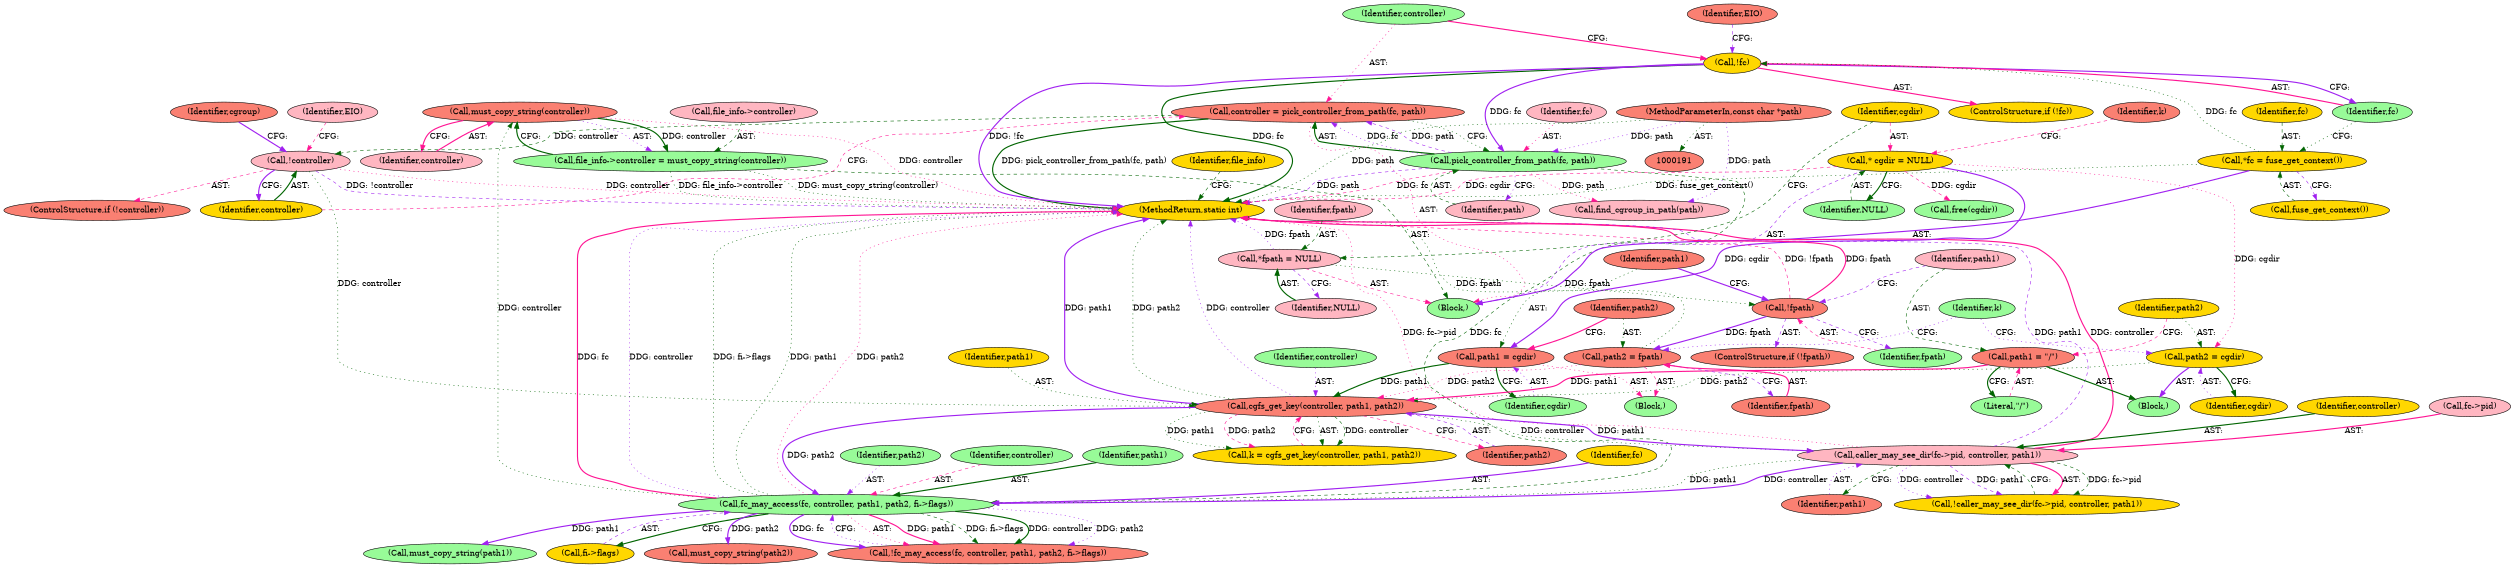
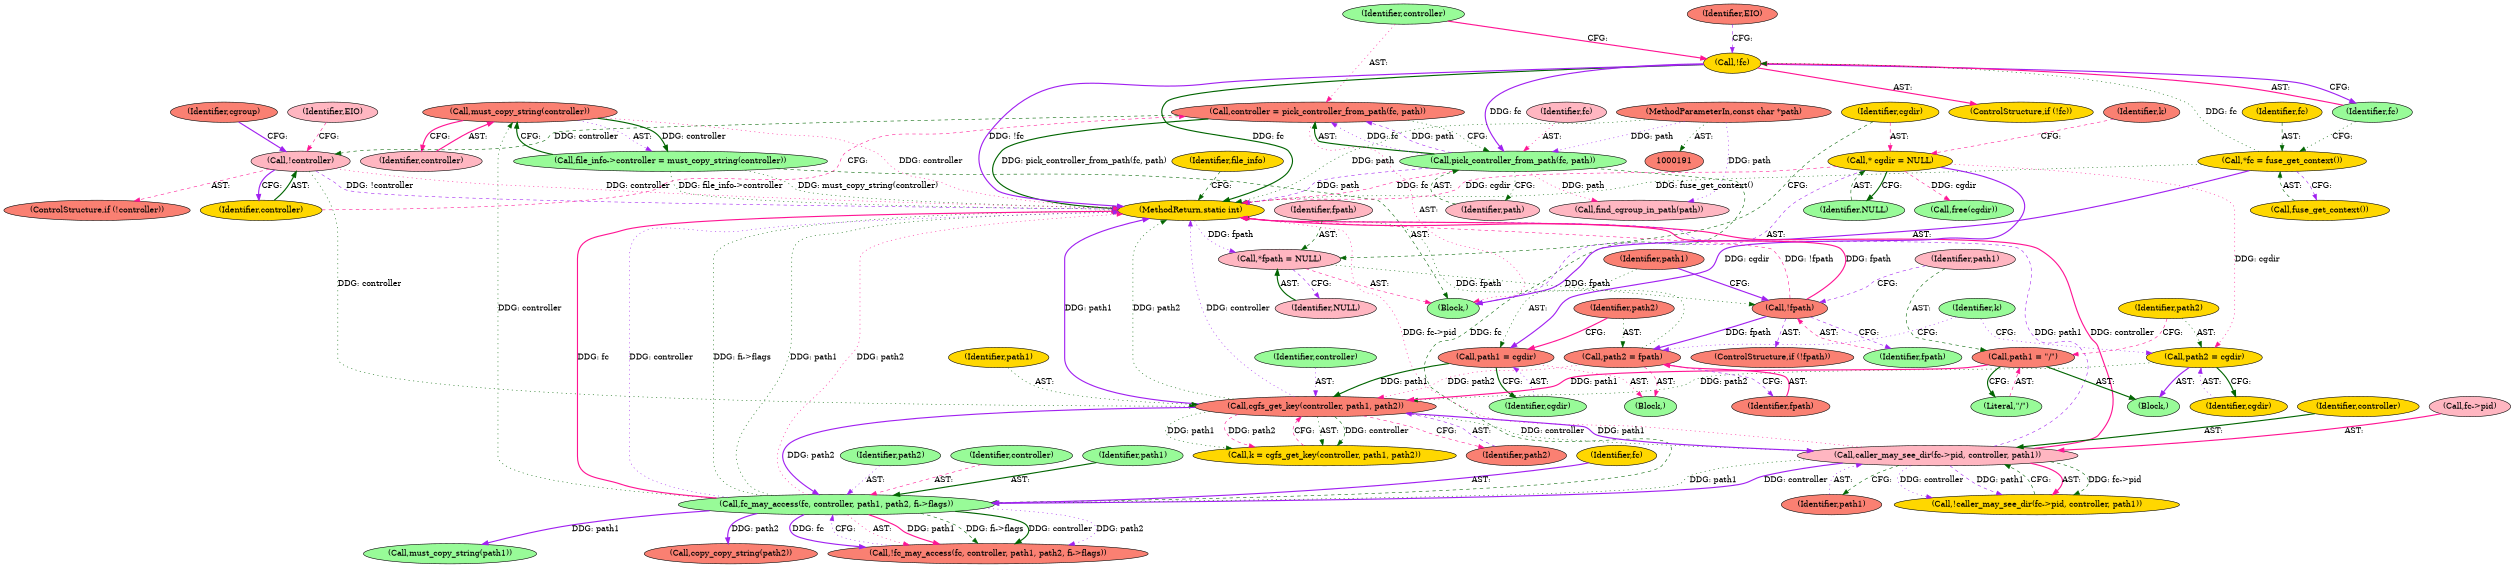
  digraph {
    node [fillcolor=salmon style=filled]
    edge [color=darkgreen style=dotted]
    n1 [label="(Call,must_copy_string(controller))"]
    n2 [fillcolor=palegreen label="(Call,file_info->controller = must_copy_string(controller))"]
    n3 [fillcolor=gold label="(MethodReturn,static int)"]
    n4 [fillcolor=lightpink label="(Identifier,controller)"]
    n5 [fillcolor=palegreen label="(Block,)"]
    n6 [fillcolor=palegreen label="(Call,fc_may_access(fc, controller, path1, path2, fi->flags))"]
    n7 [fillcolor=palegreen label="(Call,must_copy_string(path1))"]
-   n8 [fillcolor=gold label="(Call,fi->flags)"]
-   n9 [label="(Call,must_copy_string(path2))"]
+   n9 [label="(Call,copy_copy_string(path2))"]
    n10 [label="(Call,!fc_may_access(fc, controller, path1, path2, fi->flags))"]
    n11 [fillcolor=palegreen label="(Call,pick_controller_from_path(fc, path))"]
    n12 [label="(Call,controller = pick_controller_from_path(fc, path))"]
    n13 [fillcolor=lightpink label="(Call,find_cgroup_in_path(path))"]
    n14 [fillcolor=lightpink label="(Identifier,path)"]
    n15 [fillcolor=lightpink label="(Call,!controller)"]
    n16 [fillcolor=gold label="(Call,!fc)"]
    n17 [fillcolor=palegreen label="(Identifier,fc)"]
    n18 [fillcolor=gold label="(ControlStructure,if (!fc))"]
    n19 [fillcolor=gold label="(Call,*fc = fuse_get_context())"]
    n20 [fillcolor=gold label="(Call,fuse_get_context())"]
    n21 [label="(MethodParameterIn,const char *path)"]
    n22 [label=1000191]
    n23 [fillcolor=lightpink label="(Call,caller_may_see_dir(fc->pid, controller, path1))"]
    n24 [fillcolor=gold label="(Call,!caller_may_see_dir(fc->pid, controller, path1))"]
    n25 [label="(Identifier,path1)"]
    n26 [label="(Call,cgfs_get_key(controller, path1, path2))"]
    n27 [fillcolor=gold label="(Call,k = cgfs_get_key(controller, path1, path2))"]
    n28 [label="(Identifier,path2)"]
    n29 [label="(ControlStructure,if (!controller))"]
    n30 [fillcolor=gold label="(Identifier,controller)"]
    n31 [label="(Call,path1 = cgdir)"]
    n32 [fillcolor=palegreen label="(Identifier,cgdir)"]
    n33 [fillcolor=palegreen label="(Block,)"]
    n34 [fillcolor=gold label="(Call,* cgdir = NULL)"]
    n35 [fillcolor=gold label="(Call,path2 = cgdir)"]
    n36 [fillcolor=palegreen label="(Identifier,NULL)"]
    n37 [fillcolor=palegreen label="(Call,free(cgdir))"]
    n38 [fillcolor=palegreen label="(Block,)"]
    n39 [fillcolor=gold label="(Identifier,cgdir)"]
    n40 [label="(Call,path1 = \"/\")"]
    n41 [fillcolor=palegreen label="(Literal,\"/\")"]
    n42 [label="(Call,path2 = fpath)"]
    n43 [label="(Identifier,fpath)"]
    n44 [label="(Call,!fpath)"]
    n45 [label="(ControlStructure,if (!fpath))"]
    n46 [fillcolor=palegreen label="(Identifier,fpath)"]
    n47 [fillcolor=lightpink label="(Call,*fpath = NULL)"]
    n48 [fillcolor=lightpink label="(Identifier,NULL)"]
    n49 [label="(Identifier,k)"]
    n50 [fillcolor=lightpink label="(Call,fc->pid)"]
    n51 [fillcolor=palegreen label="(Identifier,path2)"]
    n52 [fillcolor=gold label="(Identifier,controller)"]
    n53 [label="(Identifier,EIO)"]
    n54 [fillcolor=palegreen label="(Identifier,controller)"]
    n55 [label="(Identifier,path2)"]
    n56 [fillcolor=lightpink label="(Identifier,fpath)"]
    n57 [fillcolor=palegreen label="(Identifier,k)"]
    n58 [fillcolor=palegreen label="(Identifier,path1)"]
    n59 [fillcolor=lightpink label="(Identifier,fc)"]
    n60 [fillcolor=lightpink label="(Identifier,path1)"]
    n61 [fillcolor=gold label="(Identifier,path2)"]
    n62 [fillcolor=lightpink label="(Identifier,EIO)"]
    n63 [fillcolor=palegreen label="(Identifier,controller)"]
    n64 [fillcolor=palegreen label="(Identifier,controller)"]
    n65 [fillcolor=gold label="(Identifier,path1)"]
    n66 [label="(Identifier,path1)"]
-   n67 [fillcolor=lightpink label="(Call,file_info->controller)"]
    n68 [fillcolor=gold label="(Identifier,cgdir)"]
    n69 [label="(Identifier,cgroup)"]
    n70 [fillcolor=gold label="(Identifier,fc)"]
    n71 [fillcolor=gold label="(Identifier,fc)"]
    n72 [fillcolor=gold label="(Identifier,file_info)"]
    n1 -> n2 [color=purple label="AST: "]
    n1 -> n2 [label="DDG: controller" style=bold]
    n1 -> n3 [color=deeppink label="DDG: controller"]
    n1 -> n4 [color=deeppink label="CFG: " style=bold]
    n2 -> n1 [label="CFG: " style=bold]
    n2 -> n3 [label="DDG: must_copy_string(controller)"]
    n2 -> n3 [label="DDG: file_info->controller"]
    n2 -> n5 [label="AST: " style=dashed]
    n4 -> n1 [color=deeppink label="AST: " style=bold]
    n6 -> n1 [label="DDG: controller"]
    n6 -> n3 [label="DDG: fi->flags"]
    n6 -> n3 [label="DDG: path1"]
    n6 -> n3 [color=deeppink label="DDG: fc" style=bold]
    n6 -> n3 [color=purple label="DDG: controller"]
    n6 -> n3 [color=deeppink label="DDG: path2"]
    n6 -> n7 [color=purple label="DDG: path1" style=bold]
-   n6 -> n8 [label="CFG: " style=bold]
    n6 -> n9 [color=purple label="DDG: path2" style=bold]
    n6 -> n10 [color=deeppink label="AST: "]
    n6 -> n10 [color=deeppink label="DDG: path1" style=bold]
    n6 -> n10 [label="DDG: fi->flags" style=dashed]
    n6 -> n10 [label="DDG: controller" style=bold]
    n6 -> n10 [color=purple label="DDG: path2"]
    n6 -> n10 [color=purple label="DDG: fc" style=bold]
-   n8 -> n6 [color=purple label="AST: " style=dashed]
    n10 -> n6 [color=purple label="CFG: "]
    n11 -> n3 [color=deeppink label="DDG: fc" style=dashed]
    n11 -> n3 [color=purple label="DDG: path" style=dashed]
    n11 -> n6 [label="DDG: fc" style=dashed]
    n11 -> n12 [label="AST: " style=bold]
    n11 -> n12 [color=purple label="DDG: fc"]
    n11 -> n12 [color=purple label="DDG: path" style=dashed]
    n11 -> n13 [color=deeppink label="DDG: path"]
-   n11 -> n14 [color=purple label="CFG: "]
+   n11 -> n14 [label="CFG: "]
    n12 -> n3 [label="DDG: pick_controller_from_path(fc, path)" style=bold]
    n12 -> n5 [color=deeppink label="AST: "]
    n12 -> n11 [label="CFG: "]
    n12 -> n15 [label="DDG: controller" style=dashed]
    n14 -> n11 [label="AST: " style=dashed]
    n15 -> n3 [color=purple label="DDG: !controller" style=dashed]
    n15 -> n3 [color=deeppink label="DDG: controller"]
    n15 -> n26 [label="DDG: controller"]
    n15 -> n29 [color=deeppink label="AST: " style=dashed]
    n15 -> n30 [color=purple label="CFG: " style=bold]
    n16 -> n3 [label="DDG: fc" style=bold]
    n16 -> n3 [color=purple label="DDG: !fc" style=bold]
    n16 -> n11 [color=purple label="DDG: fc" style=bold]
    n16 -> n17 [color=purple label="CFG: " style=bold]
    n16 -> n18 [color=deeppink label="AST: " style=bold]
    n17 -> n16 [color=deeppink label="AST: " style=bold]
    n17 -> n19 [label="CFG: "]
    n19 -> n3 [label="DDG: fuse_get_context()"]
    n19 -> n5 [color=purple label="AST: " style=bold]
    n19 -> n16 [label="DDG: fc"]
    n19 -> n20 [color=purple label="CFG: " style=dashed]
    n20 -> n19 [label="AST: " style=dashed]
    n21 -> n3 [label="DDG: path"]
    n21 -> n11 [color=purple label="DDG: path"]
    n21 -> n13 [color=purple label="DDG: path"]
    n21 -> n22 [label="AST: "]
    n23 -> n3 [color=deeppink label="DDG: controller" style=bold]
    n23 -> n3 [color=deeppink label="DDG: fc->pid"]
    n23 -> n3 [color=purple label="DDG: path1" style=dashed]
    n23 -> n6 [color=purple label="DDG: controller" style=bold]
    n23 -> n6 [label="DDG: path1"]
    n23 -> n24 [color=deeppink label="AST: " style=bold]
    n23 -> n24 [label="DDG: fc->pid" style=dashed]
    n23 -> n24 [color=purple label="DDG: controller"]
    n23 -> n24 [color=purple label="DDG: path1" style=dashed]
    n23 -> n25 [label="CFG: " style=dashed]
    n24 -> n23 [label="CFG: " style=dashed]
    n25 -> n23 [color=purple label="AST: "]
    n26 -> n3 [color=purple label="DDG: controller"]
    n26 -> n3 [color=purple label="DDG: path1" style=bold]
    n26 -> n3 [label="DDG: path2"]
    n26 -> n6 [color=purple label="DDG: path2" style=bold]
    n26 -> n23 [label="DDG: controller"]
    n26 -> n23 [color=purple label="DDG: path1" style=bold]
    n26 -> n27 [label="AST: "]
    n26 -> n27 [label="DDG: controller" style=dashed]
    n26 -> n27 [label="DDG: path1"]
    n26 -> n27 [color=deeppink label="DDG: path2" style=dashed]
    n26 -> n28 [color=deeppink label="CFG: " style=dashed]
    n27 -> n26 [color=deeppink label="CFG: " style=dashed]
    n28 -> n26 [color=purple label="AST: " style=dashed]
    n30 -> n12 [color=deeppink label="CFG: " style=dashed]
    n30 -> n15 [label="AST: " style=bold]
    n31 -> n26 [label="DDG: path1" style=bold]
    n31 -> n32 [label="CFG: " style=bold]
    n31 -> n33 [color=deeppink label="AST: "]
    n32 -> n31 [color=purple label="AST: "]
    n34 -> n3 [color=deeppink label="DDG: cgdir" style=dashed]
    n34 -> n5 [color=purple label="AST: " style=dashed]
    n34 -> n31 [color=purple label="DDG: cgdir" style=bold]
    n34 -> n35 [color=deeppink label="DDG: cgdir"]
    n34 -> n36 [label="CFG: " style=bold]
    n34 -> n37 [color=deeppink label="DDG: cgdir" style=dashed]
    n35 -> n26 [label="DDG: path2"]
    n35 -> n38 [color=purple label="AST: " style=bold]
    n35 -> n39 [label="CFG: " style=bold]
    n36 -> n34 [label="AST: " style=dashed]
    n39 -> n35 [color=purple label="AST: "]
    n40 -> n26 [color=deeppink label="DDG: path1" style=bold]
    n40 -> n38 [label="AST: " style=bold]
    n40 -> n41 [label="CFG: " style=bold]
    n41 -> n40 [color=deeppink label="AST: " style=dashed]
    n42 -> n3 [label="DDG: fpath"]
    n42 -> n26 [color=deeppink label="DDG: path2"]
    n42 -> n33 [color=deeppink label="AST: " style=dashed]
    n42 -> n43 [color=purple label="CFG: " style=dashed]
    n43 -> n42 [color=deeppink label="AST: " style=bold]
    n44 -> n3 [color=deeppink label="DDG: fpath" style=bold]
    n44 -> n3 [color=deeppink label="DDG: !fpath" style=dashed]
    n44 -> n42 [color=purple label="DDG: fpath" style=bold]
    n44 -> n45 [color=purple label="AST: " style=dashed]
    n44 -> n46 [color=purple label="CFG: " style=dashed]
    n46 -> n44 [color=deeppink label="AST: " style=dashed]
-   n47 -> n3 [color=purple label="DDG: fpath"]
+   n3 -> n47 [color=purple label="DDG: fpath"]
    n47 -> n5 [color=deeppink label="AST: " style=dashed]
    n47 -> n44 [label="DDG: fpath"]
    n47 -> n48 [color=purple label="CFG: " style=dashed]
    n48 -> n47 [label="AST: " style=bold]
    n49 -> n34 [color=deeppink label="CFG: " style=dashed]
    n50 -> n23 [color=deeppink label="AST: " style=bold]
    n51 -> n6 [color=purple label="AST: "]
    n52 -> n23 [label="AST: " style=bold]
    n53 -> n16 [color=purple label="CFG: " style=dashed]
    n54 -> n6 [color=deeppink label="AST: " style=dashed]
    n55 -> n31 [color=deeppink label="CFG: " style=bold]
    n55 -> n42 [label="AST: "]
    n56 -> n47 [label="AST: " style=dashed]
    n57 -> n35 [color=purple label="CFG: "]
    n57 -> n42 [color=purple label="CFG: "]
    n58 -> n6 [label="AST: " style=bold]
    n59 -> n11 [color=deeppink label="AST: "]
    n60 -> n40 [label="AST: " style=dashed]
    n60 -> n44 [color=purple label="CFG: " style=dashed]
    n61 -> n35 [label="AST: "]
    n61 -> n40 [color=deeppink label="CFG: " style=dashed]
    n62 -> n15 [color=deeppink label="CFG: " style=dashed]
    n63 -> n26 [color=purple label="AST: "]
    n64 -> n12 [color=deeppink label="AST: "]
    n64 -> n16 [color=deeppink label="CFG: " style=bold]
    n65 -> n26 [label="AST: "]
    n66 -> n31 [label="AST: "]
    n66 -> n44 [color=purple label="CFG: " style=bold]
-   n67 -> n2 [label="AST: " style=dashed]
    n68 -> n34 [color=deeppink label="AST: " style=dashed]
    n68 -> n47 [label="CFG: " style=dashed]
    n69 -> n15 [color=purple label="CFG: " style=bold]
    n70 -> n6 [color=purple label="AST: " style=bold]
    n71 -> n19 [label="AST: " style=dashed]
    n72 -> n3 [label="CFG: " style=dashed]
  }
